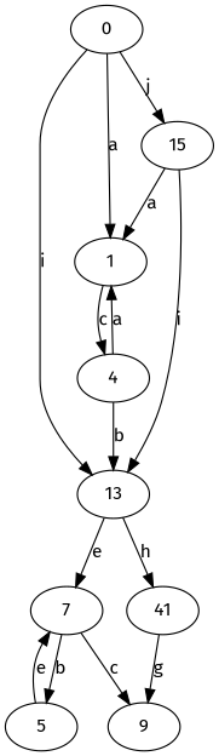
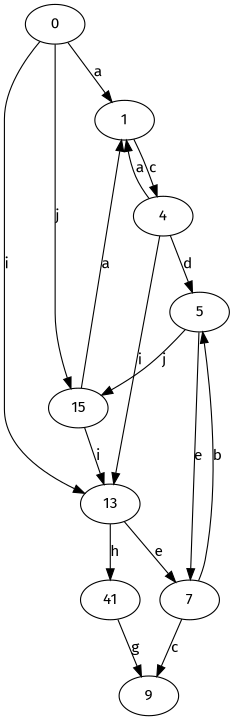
  strict digraph {
    fontname="Fira Sans"
    node [fontname="Fira Sans"]
    edge [fontname="Fira Sans"]
    0
    1
    13
    15
    4
    7
    n7 [label=41]
    5
    9
    0 -> 1 [label=a]
    0 -> 13 [label=i]
    0 -> 15 [label=j]
    1 -> 4 [label=c]
    13 -> 7 [label=e]
    13 -> n7 [label=h]
    15 -> 1 [label=a]
    15 -> 13 [label=i]
    4 -> 1 [label=a]
-   4 -> 13 [label=b]
+   4 -> 13 [label=i]
+   4 -> 5 [label=d]
    7 -> 5 [label=b]
    7 -> 9 [label=c]
    n7 -> 9 [label=g]
+   5 -> 15 [label=j]
    5 -> 7 [label=e]
  }
